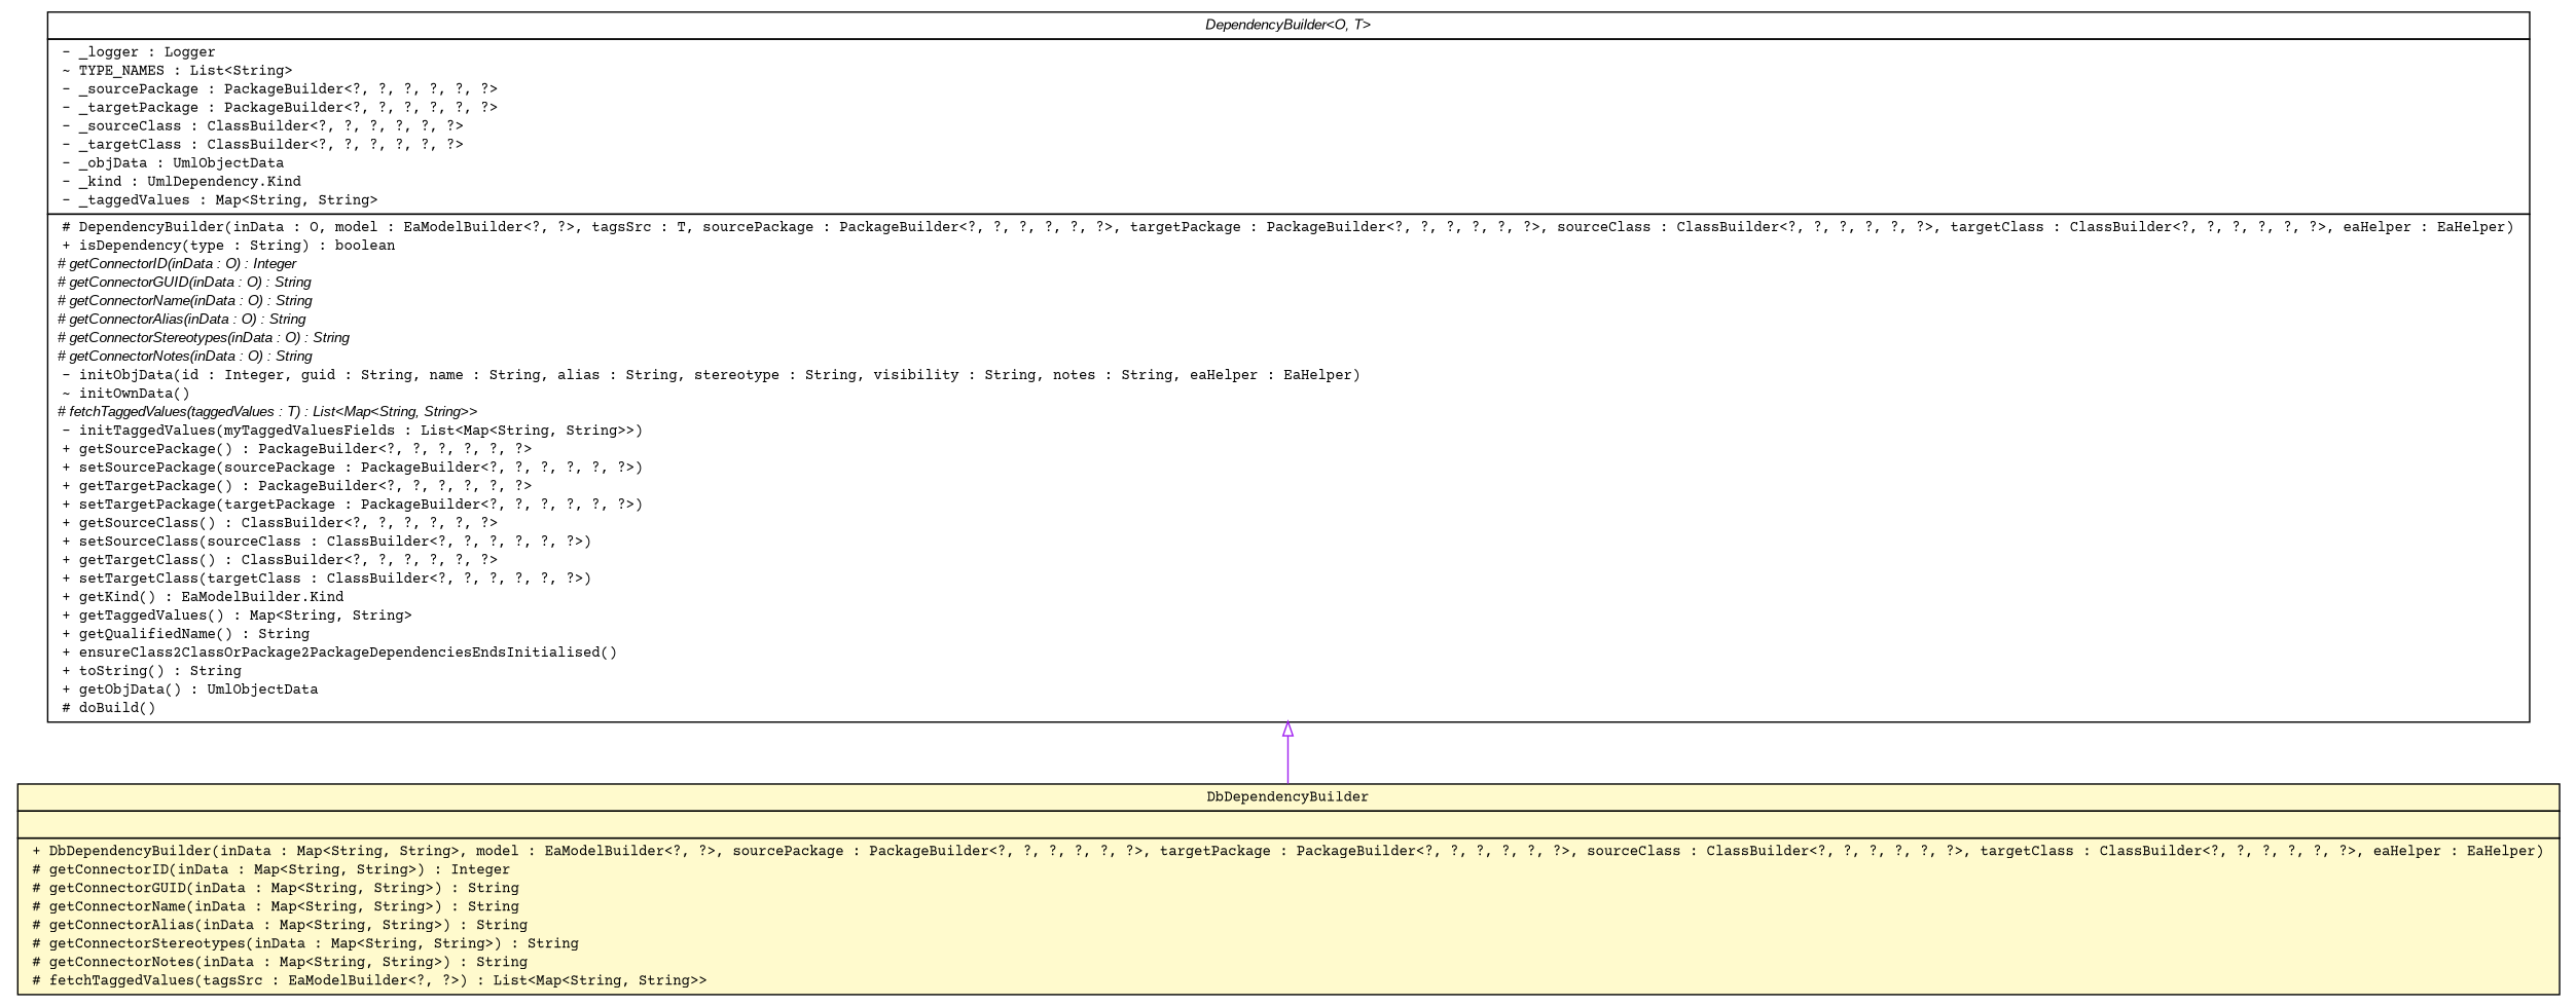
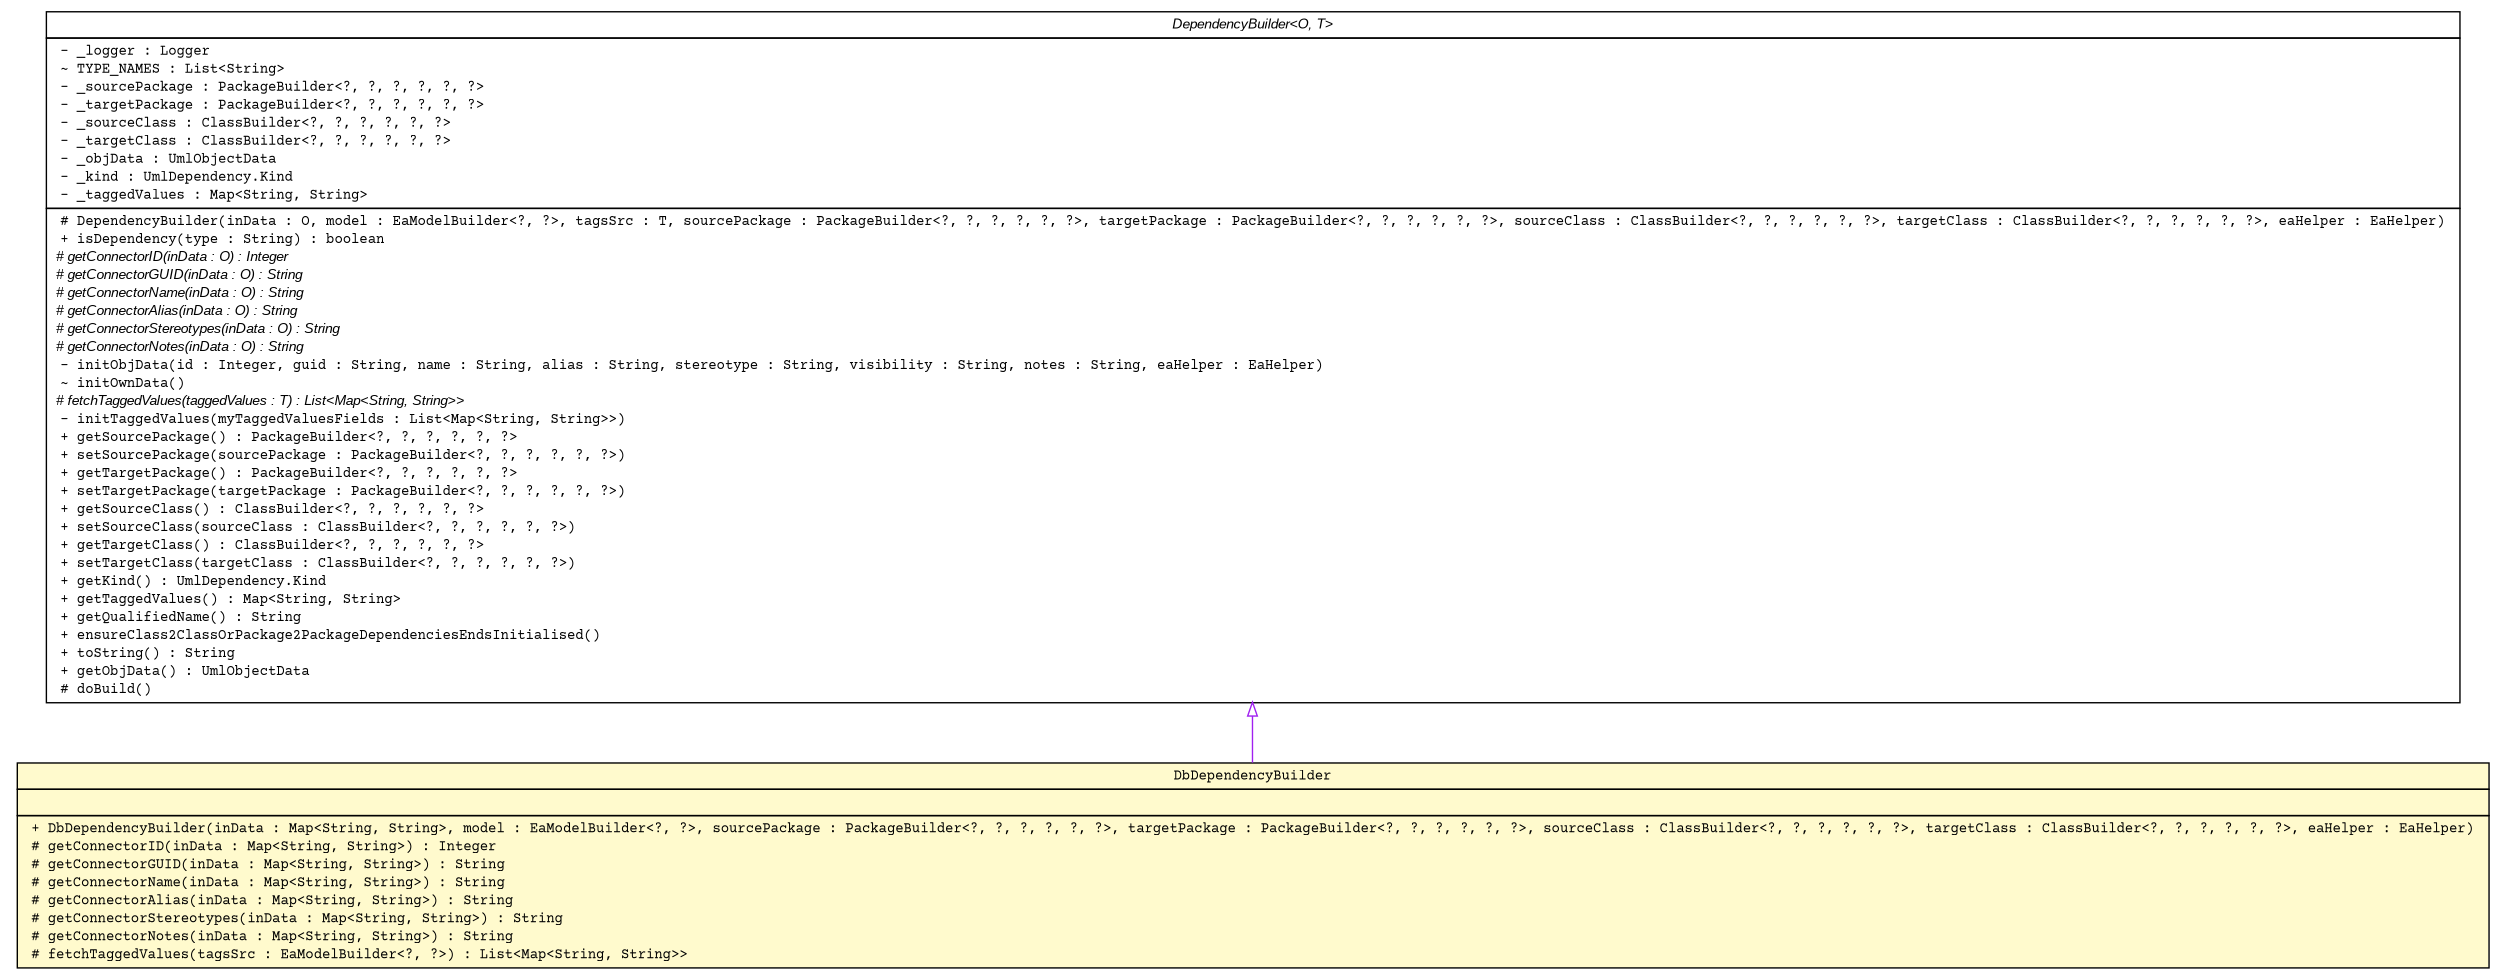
  digraph {
    nodesep=0.25
    ranksep=0.5
    fontname="Courier Prime"
    node [fontcolor=black fontname="Courier Prime" fontsize=10.0 shape=plaintext]
-   n1 [label=<<table title="org.tanjakostic.jcleancim.builder.ea.DependencyBuilder" border="0" cellborder="1" cellspacing="0" cellpadding="2" port="p" href="../DependencyBuilder.html"> 		<tr><td><table border="0" cellspacing="0" cellpadding="1"> <tr><td align="center" balign="center"><font face="Arial Italic"> DependencyBuilder&lt;O, T&gt; </font></td></tr> 		</table></td></tr> 		<tr><td><table border="0" cellspacing="0" cellpadding="1"> <tr><td align="left" balign="left"> - _logger : Logger </td></tr> <tr><td align="left" balign="left"> ~ TYPE_NAMES : List&lt;String&gt; </td></tr> <tr><td align="left" balign="left"> - _sourcePackage : PackageBuilder&lt;?, ?, ?, ?, ?, ?&gt; </td></tr> <tr><td align="left" balign="left"> - _targetPackage : PackageBuilder&lt;?, ?, ?, ?, ?, ?&gt; </td></tr> <tr><td align="left" balign="left"> - _sourceClass : ClassBuilder&lt;?, ?, ?, ?, ?, ?&gt; </td></tr> <tr><td align="left" balign="left"> - _targetClass : ClassBuilder&lt;?, ?, ?, ?, ?, ?&gt; </td></tr> <tr><td align="left" balign="left"> - _objData : UmlObjectData </td></tr> <tr><td align="left" balign="left"> - _kind : UmlDependency.Kind </td></tr> <tr><td align="left" balign="left"> - _taggedValues : Map&lt;String, String&gt; </td></tr> 		</table></td></tr> 		<tr><td><table border="0" cellspacing="0" cellpadding="1"> <tr><td align="left" balign="left"> # DependencyBuilder(inData : O, model : EaModelBuilder&lt;?, ?&gt;, tagsSrc : T, sourcePackage : PackageBuilder&lt;?, ?, ?, ?, ?, ?&gt;, targetPackage : PackageBuilder&lt;?, ?, ?, ?, ?, ?&gt;, sourceClass : ClassBuilder&lt;?, ?, ?, ?, ?, ?&gt;, targetClass : ClassBuilder&lt;?, ?, ?, ?, ?, ?&gt;, eaHelper : EaHelper) </td></tr> <tr><td align="left" balign="left"> + isDependency(type : String) : boolean </td></tr> <tr><td align="left" balign="left"><font face="Arial Italic" point-size="10.0"> # getConnectorID(inData : O) : Integer </font></td></tr> <tr><td align="left" balign="left"><font face="Arial Italic" point-size="10.0"> # getConnectorGUID(inData : O) : String </font></td></tr> <tr><td align="left" balign="left"><font face="Arial Italic" point-size="10.0"> # getConnectorName(inData : O) : String </font></td></tr> <tr><td align="left" balign="left"><font face="Arial Italic" point-size="10.0"> # getConnectorAlias(inData : O) : String </font></td></tr> <tr><td align="left" balign="left"><font face="Arial Italic" point-size="10.0"> # getConnectorStereotypes(inData : O) : String </font></td></tr> <tr><td align="left" balign="left"><font face="Arial Italic" point-size="10.0"> # getConnectorNotes(inData : O) : String </font></td></tr> <tr><td align="left" balign="left"> - initObjData(id : Integer, guid : String, name : String, alias : String, stereotype : String, visibility : String, notes : String, eaHelper : EaHelper) </td></tr> <tr><td align="left" balign="left"> ~ initOwnData() </td></tr> <tr><td align="left" balign="left"><font face="Arial Italic" point-size="10.0"> # fetchTaggedValues(taggedValues : T) : List&lt;Map&lt;String, String&gt;&gt; </font></td></tr> <tr><td align="left" balign="left"> - initTaggedValues(myTaggedValuesFields : List&lt;Map&lt;String, String&gt;&gt;) </td></tr> <tr><td align="left" balign="left"> + getSourcePackage() : PackageBuilder&lt;?, ?, ?, ?, ?, ?&gt; </td></tr> <tr><td align="left" balign="left"> + setSourcePackage(sourcePackage : PackageBuilder&lt;?, ?, ?, ?, ?, ?&gt;) </td></tr> <tr><td align="left" balign="left"> + getTargetPackage() : PackageBuilder&lt;?, ?, ?, ?, ?, ?&gt; </td></tr> <tr><td align="left" balign="left"> + setTargetPackage(targetPackage : PackageBuilder&lt;?, ?, ?, ?, ?, ?&gt;) </td></tr> <tr><td align="left" balign="left"> + getSourceClass() : ClassBuilder&lt;?, ?, ?, ?, ?, ?&gt; </td></tr> <tr><td align="left" balign="left"> + setSourceClass(sourceClass : ClassBuilder&lt;?, ?, ?, ?, ?, ?&gt;) </td></tr> <tr><td align="left" balign="left"> + getTargetClass() : ClassBuilder&lt;?, ?, ?, ?, ?, ?&gt; </td></tr> <tr><td align="left" balign="left"> + setTargetClass(targetClass : ClassBuilder&lt;?, ?, ?, ?, ?, ?&gt;) </td></tr> <tr><td align="left" balign="left"> + getKind() : EaModelBuilder.Kind </td></tr> <tr><td align="left" balign="left"> + getTaggedValues() : Map&lt;String, String&gt; </td></tr> <tr><td align="left" balign="left"> + getQualifiedName() : String </td></tr> <tr><td align="left" balign="left"> + ensureClass2ClassOrPackage2PackageDependenciesEndsInitialised() </td></tr> <tr><td align="left" balign="left"> + toString() : String </td></tr> <tr><td align="left" balign="left"> + getObjData() : UmlObjectData </td></tr> <tr><td align="left" balign="left"> # doBuild() </td></tr> 		</table></td></tr> 		</table>>]
+   n1 [label=<<table title="org.tanjakostic.jcleancim.builder.ea.DependencyBuilder" border="0" cellborder="1" cellspacing="0" cellpadding="2" port="p" href="../DependencyBuilder.html"> 		<tr><td><table border="0" cellspacing="0" cellpadding="1"> <tr><td align="center" balign="center"><font face="Arial Italic"> DependencyBuilder&lt;O, T&gt; </font></td></tr> 		</table></td></tr> 		<tr><td><table border="0" cellspacing="0" cellpadding="1"> <tr><td align="left" balign="left"> - _logger : Logger </td></tr> <tr><td align="left" balign="left"> ~ TYPE_NAMES : List&lt;String&gt; </td></tr> <tr><td align="left" balign="left"> - _sourcePackage : PackageBuilder&lt;?, ?, ?, ?, ?, ?&gt; </td></tr> <tr><td align="left" balign="left"> - _targetPackage : PackageBuilder&lt;?, ?, ?, ?, ?, ?&gt; </td></tr> <tr><td align="left" balign="left"> - _sourceClass : ClassBuilder&lt;?, ?, ?, ?, ?, ?&gt; </td></tr> <tr><td align="left" balign="left"> - _targetClass : ClassBuilder&lt;?, ?, ?, ?, ?, ?&gt; </td></tr> <tr><td align="left" balign="left"> - _objData : UmlObjectData </td></tr> <tr><td align="left" balign="left"> - _kind : UmlDependency.Kind </td></tr> <tr><td align="left" balign="left"> - _taggedValues : Map&lt;String, String&gt; </td></tr> 		</table></td></tr> 		<tr><td><table border="0" cellspacing="0" cellpadding="1"> <tr><td align="left" balign="left"> # DependencyBuilder(inData : O, model : EaModelBuilder&lt;?, ?&gt;, tagsSrc : T, sourcePackage : PackageBuilder&lt;?, ?, ?, ?, ?, ?&gt;, targetPackage : PackageBuilder&lt;?, ?, ?, ?, ?, ?&gt;, sourceClass : ClassBuilder&lt;?, ?, ?, ?, ?, ?&gt;, targetClass : ClassBuilder&lt;?, ?, ?, ?, ?, ?&gt;, eaHelper : EaHelper) </td></tr> <tr><td align="left" balign="left"> + isDependency(type : String) : boolean </td></tr> <tr><td align="left" balign="left"><font face="Arial Italic" point-size="10.0"> # getConnectorID(inData : O) : Integer </font></td></tr> <tr><td align="left" balign="left"><font face="Arial Italic" point-size="10.0"> # getConnectorGUID(inData : O) : String </font></td></tr> <tr><td align="left" balign="left"><font face="Arial Italic" point-size="10.0"> # getConnectorName(inData : O) : String </font></td></tr> <tr><td align="left" balign="left"><font face="Arial Italic" point-size="10.0"> # getConnectorAlias(inData : O) : String </font></td></tr> <tr><td align="left" balign="left"><font face="Arial Italic" point-size="10.0"> # getConnectorStereotypes(inData : O) : String </font></td></tr> <tr><td align="left" balign="left"><font face="Arial Italic" point-size="10.0"> # getConnectorNotes(inData : O) : String </font></td></tr> <tr><td align="left" balign="left"> - initObjData(id : Integer, guid : String, name : String, alias : String, stereotype : String, visibility : String, notes : String, eaHelper : EaHelper) </td></tr> <tr><td align="left" balign="left"> ~ initOwnData() </td></tr> <tr><td align="left" balign="left"><font face="Arial Italic" point-size="10.0"> # fetchTaggedValues(taggedValues : T) : List&lt;Map&lt;String, String&gt;&gt; </font></td></tr> <tr><td align="left" balign="left"> - initTaggedValues(myTaggedValuesFields : List&lt;Map&lt;String, String&gt;&gt;) </td></tr> <tr><td align="left" balign="left"> + getSourcePackage() : PackageBuilder&lt;?, ?, ?, ?, ?, ?&gt; </td></tr> <tr><td align="left" balign="left"> + setSourcePackage(sourcePackage : PackageBuilder&lt;?, ?, ?, ?, ?, ?&gt;) </td></tr> <tr><td align="left" balign="left"> + getTargetPackage() : PackageBuilder&lt;?, ?, ?, ?, ?, ?&gt; </td></tr> <tr><td align="left" balign="left"> + setTargetPackage(targetPackage : PackageBuilder&lt;?, ?, ?, ?, ?, ?&gt;) </td></tr> <tr><td align="left" balign="left"> + getSourceClass() : ClassBuilder&lt;?, ?, ?, ?, ?, ?&gt; </td></tr> <tr><td align="left" balign="left"> + setSourceClass(sourceClass : ClassBuilder&lt;?, ?, ?, ?, ?, ?&gt;) </td></tr> <tr><td align="left" balign="left"> + getTargetClass() : ClassBuilder&lt;?, ?, ?, ?, ?, ?&gt; </td></tr> <tr><td align="left" balign="left"> + setTargetClass(targetClass : ClassBuilder&lt;?, ?, ?, ?, ?, ?&gt;) </td></tr> <tr><td align="left" balign="left"> + getKind() : UmlDependency.Kind </td></tr> <tr><td align="left" balign="left"> + getTaggedValues() : Map&lt;String, String&gt; </td></tr> <tr><td align="left" balign="left"> + getQualifiedName() : String </td></tr> <tr><td align="left" balign="left"> + ensureClass2ClassOrPackage2PackageDependenciesEndsInitialised() </td></tr> <tr><td align="left" balign="left"> + toString() : String </td></tr> <tr><td align="left" balign="left"> + getObjData() : UmlObjectData </td></tr> <tr><td align="left" balign="left"> # doBuild() </td></tr> 		</table></td></tr> 		</table>>]
    n2 [label=<<table title="org.tanjakostic.jcleancim.builder.ea.db.DbDependencyBuilder" border="0" cellborder="1" cellspacing="0" cellpadding="2" port="p" bgcolor="lemonChiffon" href="./DbDependencyBuilder.html"> 		<tr><td><table border="0" cellspacing="0" cellpadding="1"> <tr><td align="center" balign="center"> DbDependencyBuilder </td></tr> 		</table></td></tr> 		<tr><td><table border="0" cellspacing="0" cellpadding="1"> <tr><td align="left" balign="left">  </td></tr> 		</table></td></tr> 		<tr><td><table border="0" cellspacing="0" cellpadding="1"> <tr><td align="left" balign="left"> + DbDependencyBuilder(inData : Map&lt;String, String&gt;, model : EaModelBuilder&lt;?, ?&gt;, sourcePackage : PackageBuilder&lt;?, ?, ?, ?, ?, ?&gt;, targetPackage : PackageBuilder&lt;?, ?, ?, ?, ?, ?&gt;, sourceClass : ClassBuilder&lt;?, ?, ?, ?, ?, ?&gt;, targetClass : ClassBuilder&lt;?, ?, ?, ?, ?, ?&gt;, eaHelper : EaHelper) </td></tr> <tr><td align="left" balign="left"> # getConnectorID(inData : Map&lt;String, String&gt;) : Integer </td></tr> <tr><td align="left" balign="left"> # getConnectorGUID(inData : Map&lt;String, String&gt;) : String </td></tr> <tr><td align="left" balign="left"> # getConnectorName(inData : Map&lt;String, String&gt;) : String </td></tr> <tr><td align="left" balign="left"> # getConnectorAlias(inData : Map&lt;String, String&gt;) : String </td></tr> <tr><td align="left" balign="left"> # getConnectorStereotypes(inData : Map&lt;String, String&gt;) : String </td></tr> <tr><td align="left" balign="left"> # getConnectorNotes(inData : Map&lt;String, String&gt;) : String </td></tr> <tr><td align="left" balign="left"> # fetchTaggedValues(tagsSrc : EaModelBuilder&lt;?, ?&gt;) : List&lt;Map&lt;String, String&gt;&gt; </td></tr> 		</table></td></tr> 		</table>>]
    n1 -> n2 [arrowtail=empty dir=back fontname="Courier Prime" fontsize=10 headport=p labelfontname=arial labelfontsize=10 tailport=p color=purple style=solid]
  }
